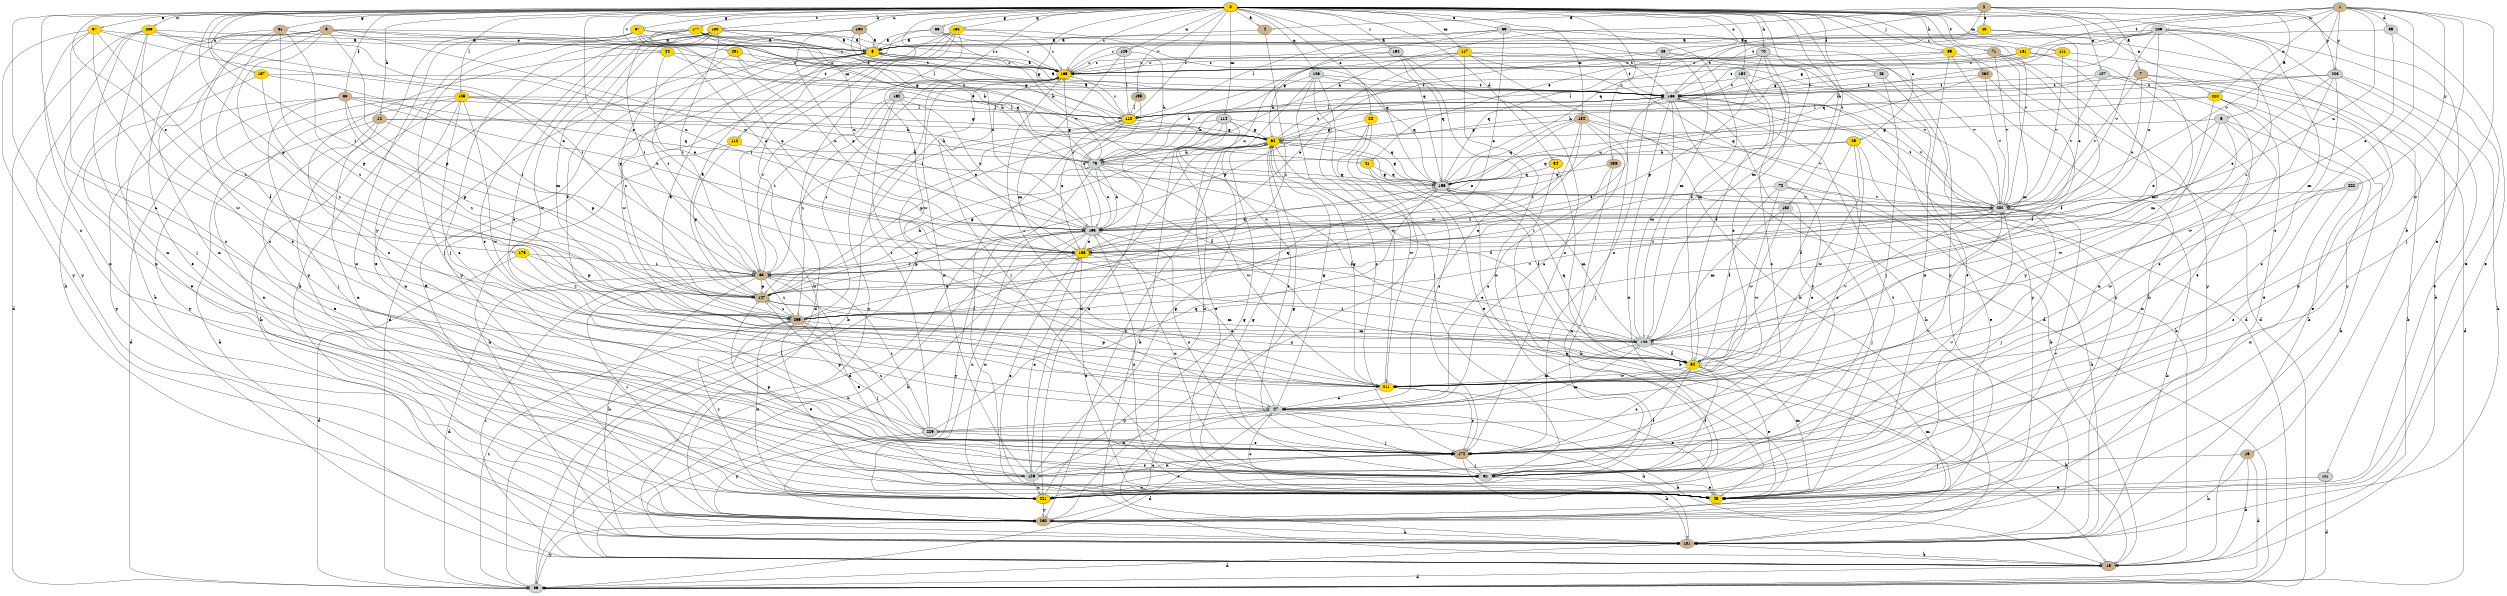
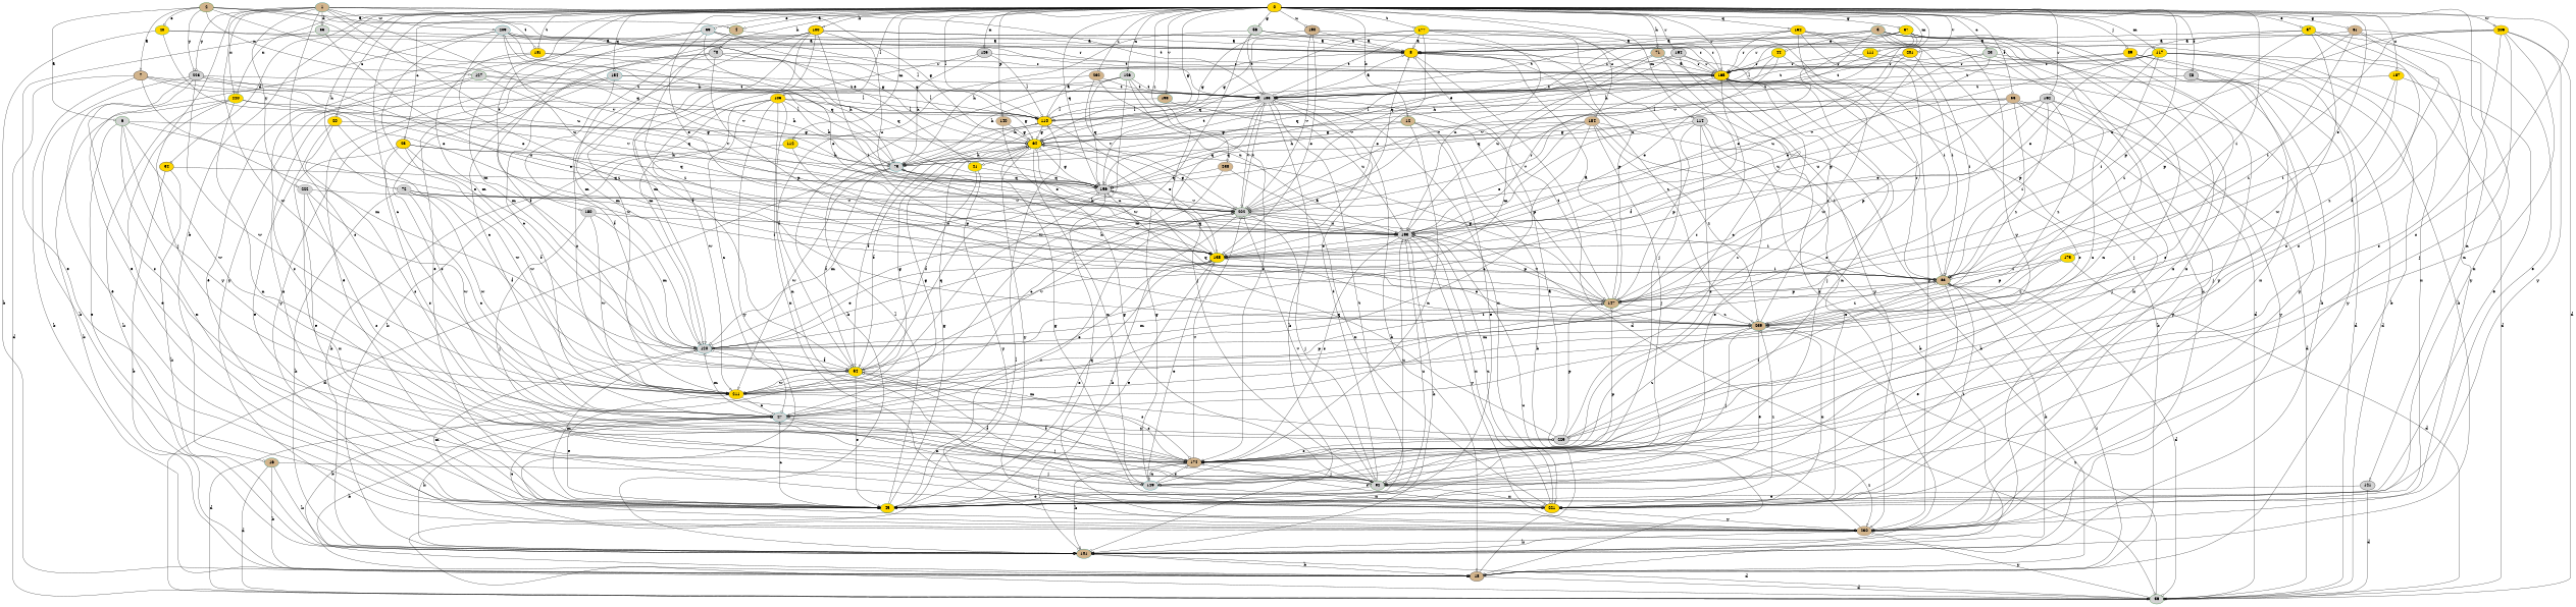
  strict digraph {
    node [color=black fillcolor=gold style=filled]
    edge [arrowhead=odot]
    4 [color=darkgreen fillcolor=tan]
    0
    12 [color=darkgreen fillcolor=tan]
    16 [color=teal fillcolor=tan]
    20 [color=gray40]
    23 [color=darkgreen fillcolor=lightgrey]
    25
    27 [color=teal fillcolor=lightgrey]
    34
    37 [color=teal]
    39 [color=teal fillcolor=lightgrey]
    48 [fillcolor=lightgrey]
    53 [color=gray40 fillcolor=tan]
    56 [color=darkgreen fillcolor=lightgrey]
    57 [color=darkgreen]
    61 [color=gray40 fillcolor=tan]
    64 [color=darkgreen]
    70 [fillcolor=lightgrey]
    71 [color=teal fillcolor=tan]
    72 [color=gray40 fillcolor=lightgrey]
    83 [color=darkgreen fillcolor=tan]
    89 [color=gray40]
    100
    105 [color=gray40]
    110
    111 [color=darkgreen]
    112 [color=darkgreen]
    114 [fillcolor=lightgrey]
    117 [color=teal]
    120 [color=teal fillcolor=lightgrey]
    121 [fillcolor=lightgrey]
    125 [fillcolor=lightgrey]
    126 [color=darkgreen fillcolor=lightgrey]
    138 [color=darkgreen]
+   140 [color=gray40 fillcolor=tan]
    147 [color=darkgreen fillcolor=tan]
    152 [color=gray40]
    154 [color=teal fillcolor=lightgrey]
    156 [fillcolor=lightgrey]
    162 [fillcolor=lightgrey]
    164 [fillcolor=lightgrey]
    165
    173 [color=teal]
    174 [fillcolor=tan]
    177 [color=teal]
    180 [color=gray40 fillcolor=lightgrey]
    181 [color=gray40]
    184 [color=gray40 fillcolor=tan]
    187 [color=gray40]
    190 [fillcolor=tan]
    198 [color=teal fillcolor=tan]
    201
    202 [color=darkgreen fillcolor=lightgrey]
    206 [color=gray40]
    220 [color=teal]
    232 [color=gray40 fillcolor=tan]
    238 [color=gray40 fillcolor=tan]
    8
    239 [color=teal fillcolor=tan]
    73 [color=teal fillcolor=lightgrey]
    18 [fillcolor=tan]
    129 [color=teal fillcolor=lightgrey]
    45 [color=teal]
    92 [color=darkgreen fillcolor=lightgrey]
    101 [color=teal fillcolor=tan]
    36 [color=darkgreen fillcolor=lightgrey]
    211 [color=gray40]
    54 [color=teal]
    229 [fillcolor=lightgrey]
    221
    230 [color=gray40 fillcolor=tan]
    183 [color=gray40 fillcolor=lightgrey]
    193 [fillcolor=lightgrey]
    1 [color=teal fillcolor=tan]
    35 [color=darkgreen fillcolor=lightgrey]
    209 [color=teal fillcolor=lightgrey]
    222 [color=gray40 fillcolor=lightgrey]
    223 [fillcolor=lightgrey]
    2 [color=darkgreen fillcolor=tan]
    6 [color=darkgreen fillcolor=lightgrey]
    7 [fillcolor=tan]
    40 [color=teal]
    41 [color=teal]
    127 [color=darkgreen fillcolor=lightgrey]
    3 [color=teal fillcolor=tan]
    44 [color=darkgreen]
    4 -> 8 [label=a]
    4 -> 239 [label=z]
    0 -> 4 [arrowhead=onormal label=a]
    0 -> 12 [arrowhead=onormal label=b]
    0 -> 16 [label=b]
    0 -> 20 [label=c]
    0 -> 23 [label=c]
    0 -> 25 [arrowhead=onormal label=c]
    0 -> 27 [label=c]
    0 -> 34 [label=d]
    0 -> 37 [arrowhead=onormal label=e]
    0 -> 39 [label=e]
    0 -> 48 [label=f]
    0 -> 53 [label=f]
    0 -> 56 [arrowhead=onormal label=g]
    0 -> 57 [label=g]
    0 -> 61 [label=g]
    0 -> 64 [arrowhead=onormal label=g]
    0 -> 70 [arrowhead=onormal label=h]
    0 -> 71 [arrowhead=onormal label=h]
    0 -> 72 [label=h]
    0 -> 83 [label=i]
    0 -> 89 [label=j]
    0 -> 100 [arrowhead=onormal label=k]
    0 -> 105 [label=l]
    0 -> 110 [label=l]
    0 -> 111 [arrowhead=onormal label=m]
    0 -> 112 [arrowhead=onormal label=m]
    0 -> 114 [arrowhead=onormal label=m]
    0 -> 117 [arrowhead=onormal label=m]
    0 -> 120 [arrowhead=onormal label=m]
    0 -> 121 [arrowhead=onormal label=n]
    0 -> 125 [arrowhead=onormal label=n]
    0 -> 126 [arrowhead=onormal label=n]
    0 -> 138 [arrowhead=onormal label=o]
+   0 -> 140 [arrowhead=onormal label=p]
    0 -> 147 [arrowhead=onormal label=p]
    0 -> 152 [arrowhead=onormal label=q]
    0 -> 154 [label=q]
    0 -> 156 [arrowhead=onormal label=q]
    0 -> 162 [label=r]
    0 -> 164 [label=r]
    0 -> 165 [arrowhead=onormal label=r]
    0 -> 173 [arrowhead=onormal label=s]
    0 -> 174 [arrowhead=onormal label=s]
    0 -> 177 [label=t]
    0 -> 180 [arrowhead=onormal label=t]
    0 -> 181 [label=t]
    0 -> 184 [label=u]
    0 -> 187 [label=u]
    0 -> 190 [label=u]
    0 -> 198 [arrowhead=onormal label=v]
    0 -> 201 [arrowhead=onormal label=v]
    0 -> 202 [label=v]
    0 -> 206 [arrowhead=onormal label=w]
    0 -> 220 [label=x]
    0 -> 232 [label=z]
    0 -> 238 [arrowhead=onormal label=z]
    12 -> 64 [label=g]
    12 -> 147 [arrowhead=onormal label=p]
    12 -> 73 [arrowhead=onormal label=h]
    12 -> 18 [label=b]
    12 -> 129 [label=n]
    12 -> 45 [label=e]
    16 -> 18 [label=b]
    16 -> 92 [label=j]
    16 -> 101 [arrowhead=onormal label=k]
    16 -> 36 [arrowhead=onormal label=d]
    20 -> 64 [label=g]
    20 -> 174 [label=s]
    20 -> 45 [arrowhead=onormal label=e]
    20 -> 211 [arrowhead=onormal label=w]
    23 -> 138 [arrowhead=onormal label=o]
    23 -> 165 [label=r]
    23 -> 174 [arrowhead=onormal label=s]
    23 -> 202 [label=v]
    23 -> 36 [label=d]
    25 -> 156 [label=q]
    25 -> 174 [label=s]
    25 -> 73 [label=h]
    25 -> 45 [label=e]
    25 -> 211 [label=w]
    25 -> 54 [arrowhead=onormal label=f]
    27 -> 64 [label=g]
    27 -> 120 [label=m]
    27 -> 138 [label=o]
    27 -> 18 [arrowhead=onormal label=b]
    27 -> 129 [label=n]
    27 -> 92 [label=j]
    27 -> 101 [arrowhead=onormal label=k]
    27 -> 36 [label=d]
    27 -> 229 [label=y]
    34 -> 156 [label=q]
    34 -> 18 [arrowhead=onormal label=b]
    34 -> 101 [label=k]
    37 -> 138 [label=o]
    37 -> 174 [label=s]
    37 -> 8 [arrowhead=onormal label=a]
    37 -> 239 [arrowhead=onormal label=z]
    37 -> 211 [arrowhead=onormal label=w]
    37 -> 221 [label=x]
    37 -> 230 [arrowhead=onormal label=y]
    39 -> 64 [label=g]
    39 -> 110 [arrowhead=onormal label=l]
    39 -> 120 [arrowhead=onormal label=m]
    39 -> 138 [label=o]
    39 -> 8 [label=a]
    39 -> 54 [label=f]
    39 -> 230 [label=y]
    48 -> 92 [label=j]
    48 -> 230 [label=y]
    48 -> 183 [label=t]
    53 -> 110 [arrowhead=onormal label=l]
    53 -> 147 [arrowhead=onormal label=p]
    53 -> 156 [label=q]
    53 -> 239 [label=z]
    53 -> 92 [label=j]
    53 -> 36 [arrowhead=onormal label=d]
    53 -> 230 [arrowhead=onormal label=y]
    53 -> 193 [label=u]
    56 -> 165 [label=r]
    56 -> 8 [label=a]
    56 -> 73 [label=h]
    56 -> 211 [arrowhead=onormal label=w]
    56 -> 183 [label=t]
    57 -> 110 [label=l]
    57 -> 138 [arrowhead=onormal label=o]
    57 -> 165 [arrowhead=onormal label=r]
    57 -> 8 [label=a]
    57 -> 73 [label=h]
    57 -> 92 [arrowhead=onormal label=j]
    57 -> 221 [label=x]
    57 -> 230 [arrowhead=onormal label=y]
    61 -> 147 [label=p]
    61 -> 174 [label=s]
    61 -> 8 [label=a]
    61 -> 239 [label=z]
    61 -> 45 [label=e]
    61 -> 54 [label=f]
    64 -> 73 [arrowhead=onormal label=h]
    64 -> 129 [label=n]
    64 -> 54 [arrowhead=onormal label=f]
    64 -> 230 [label=y]
    64 -> 183 [arrowhead=onormal label=t]
    70 -> 27 [arrowhead=onormal label=c]
    70 -> 120 [arrowhead=onormal label=m]
    70 -> 147 [arrowhead=onormal label=p]
    70 -> 156 [label=q]
    70 -> 165 [label=r]
    70 -> 45 [arrowhead=onormal label=e]
    71 -> 120 [label=m]
    71 -> 165 [arrowhead=onormal label=r]
    71 -> 202 [label=v]
    71 -> 54 [arrowhead=onormal label=f]
    71 -> 230 [arrowhead=onormal label=y]
    72 -> 27 [label=c]
    72 -> 83 [label=i]
    72 -> 202 [arrowhead=onormal label=v]
    72 -> 101 [arrowhead=onormal label=k]
    72 -> 211 [label=w]
    72 -> 54 [label=f]
    83 -> 147 [label=p]
    83 -> 165 [label=r]
    83 -> 239 [arrowhead=onormal label=z]
    83 -> 45 [arrowhead=onormal label=e]
    83 -> 101 [label=k]
    83 -> 36 [label=d]
    89 -> 165 [arrowhead=onormal label=r]
    89 -> 101 [arrowhead=onormal label=k]
    89 -> 36 [arrowhead=onormal label=d]
    89 -> 221 [arrowhead=onormal label=x]
    89 -> 183 [label=t]
    100 -> 27 [label=c]
    100 -> 83 [label=i]
    100 -> 120 [arrowhead=onormal label=m]
    100 -> 165 [arrowhead=onormal label=r]
    100 -> 174 [arrowhead=onormal label=s]
    100 -> 8 [label=a]
    100 -> 45 [arrowhead=onormal label=e]
    100 -> 211 [arrowhead=onormal label=w]
    100 -> 54 [label=f]
    100 -> 193 [arrowhead=onormal label=u]
    105 -> 27 [label=c]
    105 -> 64 [arrowhead=onormal label=g]
    105 -> 110 [arrowhead=onormal label=l]
    105 -> 73 [label=h]
    105 -> 129 [label=n]
    105 -> 101 [arrowhead=onormal label=k]
    105 -> 211 [arrowhead=onormal label=w]
    105 -> 221 [arrowhead=onormal label=x]
    105 -> 230 [arrowhead=onormal label=y]
    110 -> 64 [arrowhead=onormal label=g]
    110 -> 138 [arrowhead=onormal label=o]
    110 -> 165 [arrowhead=onormal label=r]
    110 -> 8 [arrowhead=onormal label=a]
    110 -> 54 [arrowhead=onormal label=f]
    111 -> 165 [arrowhead=onormal label=r]
    111 -> 202 [label=v]
    111 -> 230 [arrowhead=onormal label=y]
    112 -> 147 [label=p]
    112 -> 73 [label=h]
    112 -> 101 [arrowhead=onormal label=k]
    114 -> 64 [label=g]
    114 -> 147 [arrowhead=onormal label=p]
    114 -> 156 [label=q]
    114 -> 174 [arrowhead=onormal label=s]
    114 -> 18 [label=b]
    114 -> 45 [arrowhead=onormal label=e]
    114 -> 221 [label=x]
    117 -> 83 [arrowhead=onormal label=i]
    117 -> 147 [arrowhead=onormal label=p]
    117 -> 165 [label=r]
    117 -> 202 [label=v]
    117 -> 101 [arrowhead=onormal label=k]
    117 -> 36 [label=d]
    117 -> 221 [label=x]
    117 -> 183 [label=t]
    120 -> 83 [arrowhead=onormal label=i]
    120 -> 138 [label=o]
    120 -> 8 [arrowhead=onormal label=a]
    120 -> 54 [arrowhead=onormal label=f]
    121 -> 45 [arrowhead=onormal label=e]
    121 -> 36 [arrowhead=onormal label=d]
    125 -> 110 [label=l]
    125 -> 120 [arrowhead=onormal label=m]
    125 -> 165 [label=r]
    125 -> 73 [arrowhead=onormal label=h]
    126 -> 156 [arrowhead=onormal label=q]
    126 -> 174 [arrowhead=onormal label=s]
    126 -> 73 [arrowhead=onormal label=h]
    126 -> 92 [label=j]
    126 -> 101 [arrowhead=onormal label=k]
    126 -> 211 [label=w]
    126 -> 183 [label=t]
    138 -> 83 [arrowhead=onormal label=i]
    138 -> 156 [arrowhead=onormal label=q]
    138 -> 45 [label=e]
+   140 -> 64 [arrowhead=onormal label=g]
+   140 -> 138 [arrowhead=onormal label=o]
    147 -> 64 [arrowhead=onormal label=g]
    147 -> 120 [arrowhead=onormal label=m]
    147 -> 8 [arrowhead=onormal label=a]
    147 -> 239 [arrowhead=onormal label=z]
    147 -> 73 [arrowhead=onormal label=h]
    147 -> 183 [arrowhead=onormal label=t]
    152 -> 83 [label=i]
    152 -> 156 [label=q]
    152 -> 165 [arrowhead=onormal label=r]
    152 -> 8 [arrowhead=onormal label=a]
    152 -> 101 [arrowhead=onormal label=k]
    152 -> 36 [label=d]
    152 -> 211 [label=w]
    152 -> 230 [label=y]
    154 -> 110 [label=l]
    154 -> 174 [label=s]
    154 -> 54 [arrowhead=onormal label=f]
    154 -> 230 [arrowhead=onormal label=y]
    154 -> 183 [label=t]
    156 -> 64 [label=g]
    156 -> 120 [arrowhead=onormal label=m]
    156 -> 202 [arrowhead=onormal label=v]
    162 -> 27 [arrowhead=onormal label=c]
    162 -> 83 [label=i]
    162 -> 110 [arrowhead=onormal label=l]
    162 -> 138 [arrowhead=onormal label=o]
    162 -> 239 [arrowhead=onormal label=z]
    162 -> 230 [label=y]
    162 -> 193 [arrowhead=onormal label=u]
    164 -> 27 [arrowhead=onormal label=c]
    164 -> 156 [label=q]
    164 -> 165 [arrowhead=onormal label=r]
    164 -> 174 [arrowhead=onormal label=s]
    164 -> 193 [label=u]
    165 -> 8 [arrowhead=onormal label=a]
    165 -> 18 [label=b]
    165 -> 129 [arrowhead=onormal label=n]
    165 -> 92 [label=j]
    165 -> 183 [arrowhead=onormal label=t]
    173 -> 83 [label=i]
    173 -> 147 [label=p]
    173 -> 239 [arrowhead=onormal label=z]
    173 -> 36 [label=d]
    174 -> 202 [label=v]
    174 -> 129 [arrowhead=onormal label=n]
    174 -> 92 [arrowhead=onormal label=j]
    174 -> 101 [arrowhead=onormal label=k]
    177 -> 64 [arrowhead=onormal label=g]
    177 -> 83 [label=i]
    177 -> 138 [label=o]
    177 -> 156 [arrowhead=onormal label=q]
    177 -> 8 [arrowhead=onormal label=a]
    177 -> 92 [label=j]
    177 -> 101 [label=k]
    177 -> 183 [label=t]
    177 -> 193 [arrowhead=onormal label=u]
    180 -> 120 [arrowhead=onormal label=m]
    180 -> 92 [arrowhead=onormal label=j]
    180 -> 211 [label=w]
    180 -> 193 [arrowhead=onormal label=u]
    181 -> 120 [arrowhead=onormal label=m]
    181 -> 165 [arrowhead=onormal label=r]
    181 -> 73 [label=h]
    181 -> 45 [label=e]
    184 -> 27 [arrowhead=onormal label=c]
    184 -> 64 [label=g]
    184 -> 83 [arrowhead=onormal label=i]
    184 -> 138 [arrowhead=onormal label=o]
    184 -> 156 [arrowhead=onormal label=q]
    184 -> 202 [label=v]
    184 -> 239 [label=z]
    184 -> 18 [label=b]
    184 -> 92 [arrowhead=onormal label=j]
    187 -> 83 [label=i]
    187 -> 239 [arrowhead=onormal label=z]
    187 -> 45 [arrowhead=onormal label=e]
    187 -> 183 [label=t]
    190 -> 64 [label=g]
    190 -> 138 [arrowhead=onormal label=o]
    190 -> 147 [label=p]
    190 -> 202 [label=v]
    190 -> 8 [arrowhead=onormal label=a]
    198 -> 110 [label=l]
    198 -> 193 [arrowhead=onormal label=u]
    201 -> 83 [arrowhead=onormal label=i]
    201 -> 165 [arrowhead=onormal label=r]
    201 -> 183 [arrowhead=onormal label=t]
    201 -> 193 [arrowhead=onormal label=u]
    202 -> 64 [arrowhead=onormal label=g]
    202 -> 83 [label=i]
    202 -> 92 [arrowhead=onormal label=j]
    202 -> 101 [label=k]
    202 -> 183 [label=t]
    202 -> 193 [arrowhead=onormal label=u]
    206 -> 83 [arrowhead=onormal label=i]
    206 -> 174 [label=s]
    206 -> 8 [arrowhead=onormal label=a]
    206 -> 129 [arrowhead=onormal label=n]
    206 -> 92 [arrowhead=onormal label=j]
    206 -> 36 [label=d]
    206 -> 230 [label=y]
    206 -> 193 [arrowhead=onormal label=u]
    220 -> 110 [label=l]
    220 -> 156 [arrowhead=onormal label=q]
    220 -> 18 [label=b]
    220 -> 129 [label=n]
    220 -> 45 [label=e]
    220 -> 101 [arrowhead=onormal label=k]
    232 -> 202 [label=v]
    232 -> 54 [label=f]
    232 -> 183 [label=t]
    232 -> 193 [arrowhead=onormal label=u]
    238 -> 27 [arrowhead=onormal label=c]
    238 -> 156 [arrowhead=onormal label=q]
    238 -> 221 [arrowhead=onormal label=x]
    8 -> 165 [arrowhead=onormal label=r]
    8 -> 239 [arrowhead=onormal label=z]
    8 -> 36 [label=d]
    239 -> 120 [arrowhead=onormal label=m]
    239 -> 138 [arrowhead=onormal label=o]
    239 -> 156 [arrowhead=onormal label=q]
    239 -> 165 [label=r]
    239 -> 202 [label=v]
    239 -> 45 [arrowhead=onormal label=e]
    239 -> 92 [arrowhead=onormal label=j]
    239 -> 221 [arrowhead=onormal label=x]
    73 -> 156 [arrowhead=onormal label=q]
    73 -> 36 [arrowhead=onormal label=d]
    73 -> 211 [arrowhead=onormal label=w]
    73 -> 54 [arrowhead=onormal label=f]
    73 -> 193 [label=u]
    18 -> 83 [label=i]
    18 -> 36 [arrowhead=onormal label=d]
    18 -> 193 [label=u]
    129 -> 64 [arrowhead=onormal label=g]
    129 -> 138 [arrowhead=onormal label=o]
    129 -> 147 [label=p]
    129 -> 174 [arrowhead=onormal label=s]
    129 -> 54 [label=f]
    129 -> 221 [arrowhead=onormal label=x]
    45 -> 27 [arrowhead=onormal label=c]
    45 -> 64 [arrowhead=onormal label=g]
    45 -> 110 [arrowhead=onormal label=l]
    45 -> 120 [label=m]
    45 -> 138 [arrowhead=onormal label=o]
    45 -> 202 [arrowhead=onormal label=v]
    45 -> 183 [label=t]
    45 -> 193 [arrowhead=onormal label=u]
    92 -> 64 [label=g]
    92 -> 202 [label=v]
    92 -> 45 [arrowhead=onormal label=e]
    92 -> 54 [label=f]
    92 -> 221 [label=x]
    92 -> 183 [label=t]
    92 -> 193 [arrowhead=onormal label=u]
    101 -> 18 [label=b]
    101 -> 36 [label=d]
    36 -> 110 [arrowhead=onormal label=l]
    36 -> 239 [label=z]
    36 -> 230 [label=y]
    211 -> 27 [label=c]
    211 -> 64 [label=g]
    211 -> 147 [label=p]
    211 -> 165 [arrowhead=onormal label=r]
    211 -> 174 [label=s]
    211 -> 45 [label=e]
    54 -> 156 [label=q]
    54 -> 174 [label=s]
    54 -> 202 [arrowhead=onormal label=v]
    54 -> 18 [label=b]
    54 -> 45 [arrowhead=onormal label=e]
    54 -> 211 [label=w]
    229 -> 83 [label=i]
    229 -> 120 [label=m]
    229 -> 147 [arrowhead=onormal label=p]
    229 -> 156 [arrowhead=onormal label=q]
    229 -> 165 [label=r]
    229 -> 174 [label=s]
    229 -> 239 [label=z]
-   229 -> 230 [arrowhead=onormal label=y]
+   229 -> 230 [arrowhead=onormal label=z]
    221 -> 64 [label=g]
    221 -> 83 [arrowhead=onormal label=i]
    221 -> 174 [arrowhead=onormal label=s]
    221 -> 239 [label=z]
    221 -> 230 [arrowhead=onormal label=y]
    221 -> 193 [label=u]
    230 -> 27 [label=c]
    230 -> 120 [label=m]
    230 -> 156 [arrowhead=onormal label=q]
    230 -> 8 [label=a]
    230 -> 101 [label=k]
    183 -> 110 [arrowhead=onormal label=l]
    183 -> 120 [label=m]
    183 -> 202 [arrowhead=onormal label=v]
    183 -> 8 [arrowhead=onormal label=a]
    183 -> 73 [arrowhead=onormal label=h]
    183 -> 18 [arrowhead=onormal label=b]
    183 -> 101 [label=k]
    183 -> 221 [arrowhead=onormal label=x]
    193 -> 138 [label=o]
    193 -> 147 [label=p]
    193 -> 165 [label=r]
    193 -> 174 [label=s]
    193 -> 73 [label=h]
    193 -> 101 [arrowhead=onormal label=k]
    193 -> 221 [label=x]
    193 -> 230 [label=y]
    1 -> 64 [label=g]
    1 -> 174 [arrowhead=onormal label=s]
    1 -> 181 [label=t]
    1 -> 202 [arrowhead=onormal label=v]
    1 -> 220 [arrowhead=onormal label=x]
    1 -> 92 [label=j]
    1 -> 211 [arrowhead=onormal label=w]
    1 -> 183 [arrowhead=onormal label=t]
    1 -> 193 [label=u]
    1 -> 35 [label=d]
    1 -> 209 [arrowhead=onormal label=w]
    1 -> 222 [arrowhead=onormal label=y]
    1 -> 223 [label=y]
    35 -> 138 [arrowhead=onormal label=o]
    35 -> 8 [arrowhead=onormal label=a]
    35 -> 45 [label=e]
    209 -> 64 [label=g]
    209 -> 120 [label=m]
    209 -> 156 [label=q]
    209 -> 165 [label=r]
    209 -> 202 [label=v]
    209 -> 8 [label=a]
    209 -> 239 [arrowhead=onormal label=z]
    209 -> 45 [arrowhead=onormal label=e]
    209 -> 193 [label=u]
    222 -> 174 [arrowhead=onormal label=s]
    222 -> 202 [label=v]
    222 -> 211 [arrowhead=onormal label=w]
    222 -> 221 [arrowhead=onormal label=x]
    223 -> 138 [arrowhead=onormal label=o]
    223 -> 174 [label=s]
    223 -> 73 [label=h]
    223 -> 45 [arrowhead=onormal label=e]
    223 -> 101 [arrowhead=onormal label=k]
    223 -> 211 [arrowhead=onormal label=w]
    223 -> 183 [label=t]
    2 -> 4 [arrowhead=onormal label=a]
    2 -> 156 [label=q]
    2 -> 73 [label=h]
    2 -> 223 [label=y]
    2 -> 6 [label=a]
    2 -> 7 [arrowhead=onormal label=a]
    2 -> 40 [label=e]
    2 -> 41 [label=e]
    2 -> 127 [arrowhead=onormal label=n]
    6 -> 64 [arrowhead=onormal label=g]
    6 -> 138 [label=o]
    6 -> 45 [label=e]
    6 -> 211 [label=w]
    6 -> 229 [label=y]
    6 -> 221 [label=x]
    7 -> 120 [arrowhead=onormal label=m]
    7 -> 202 [arrowhead=onormal label=v]
    7 -> 18 [arrowhead=onormal label=b]
    7 -> 36 [arrowhead=onormal label=d]
    7 -> 183 [arrowhead=onormal label=t]
    7 -> 193 [arrowhead=onormal label=u]
    40 -> 138 [arrowhead=onormal label=o]
    40 -> 8 [arrowhead=onormal label=a]
    40 -> 18 [arrowhead=onormal label=b]
    40 -> 183 [arrowhead=onormal label=t]
    41 -> 156 [label=q]
    41 -> 54 [label=f]
    41 -> 230 [label=y]
    127 -> 110 [arrowhead=onormal label=l]
    127 -> 174 [label=s]
    127 -> 202 [label=v]
    127 -> 221 [arrowhead=onormal label=x]
    127 -> 183 [label=t]
    3 -> 147 [label=p]
    3 -> 18 [arrowhead=onormal label=b]
    3 -> 129 [arrowhead=onormal label=n]
    3 -> 101 [label=k]
    3 -> 229 [label=y]
    3 -> 221 [arrowhead=onormal label=x]
    3 -> 183 [arrowhead=onormal label=t]
    3 -> 193 [label=u]
    3 -> 41 [arrowhead=onormal label=e]
    3 -> 44 [label=e]
    44 -> 138 [label=o]
    44 -> 165 [label=r]
    44 -> 174 [label=s]
    44 -> 73 [label=h]
  }
